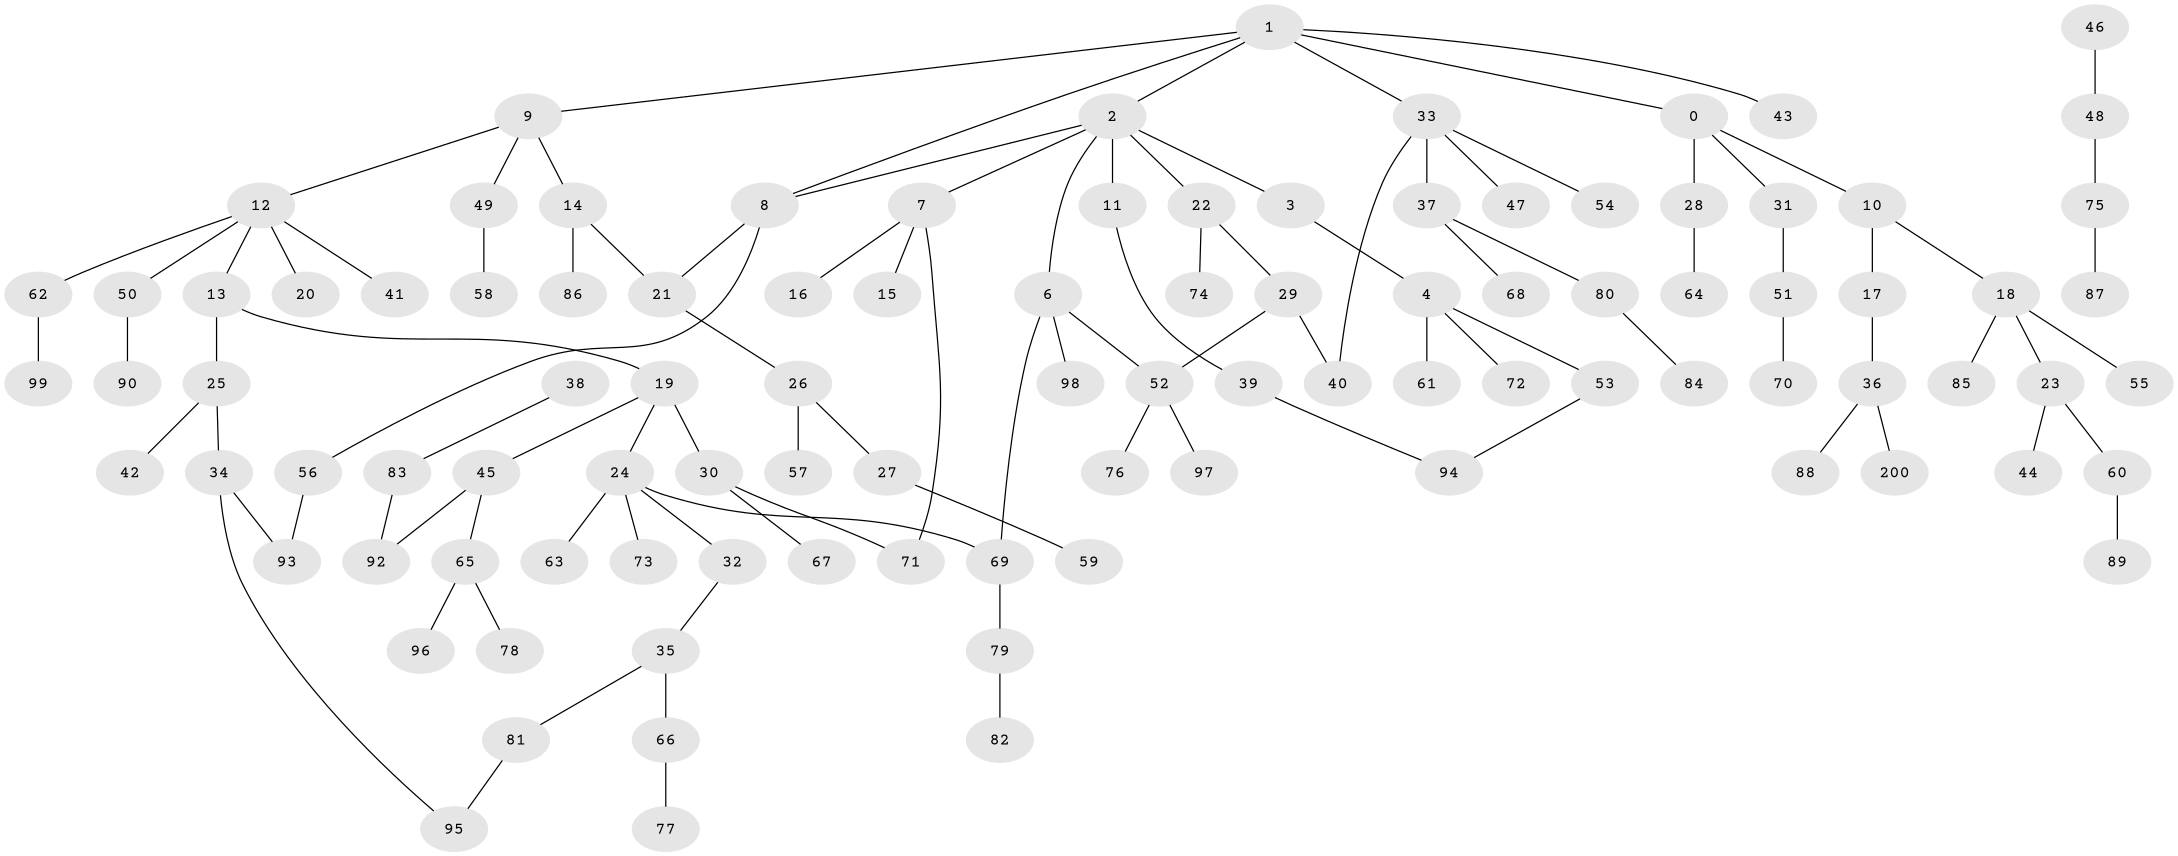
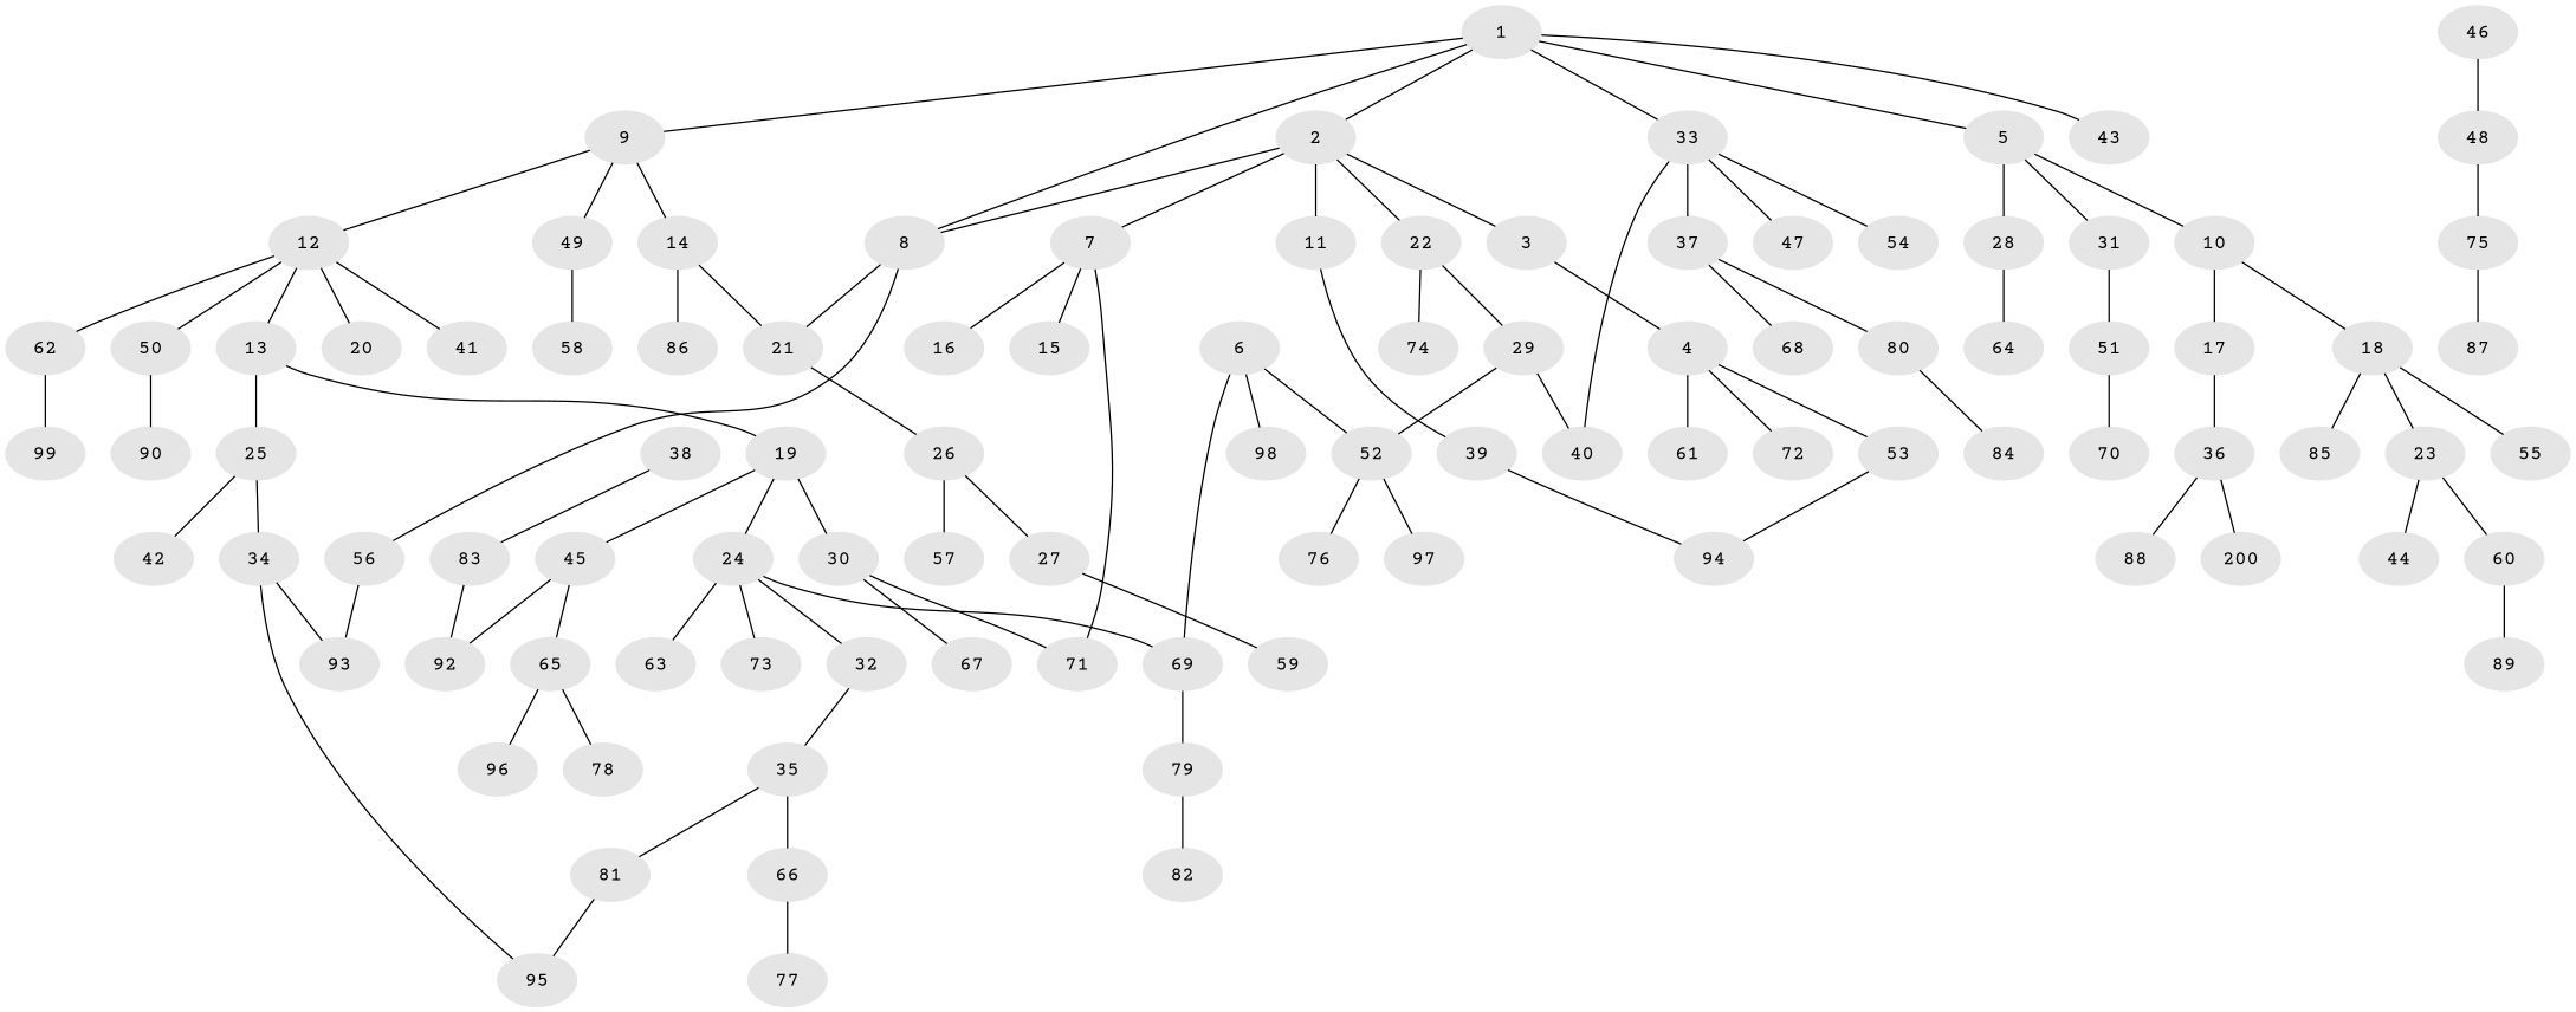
  graph {
    fontname="Courier Prime"
    node [color=gray90 fontname="Courier Prime" style=filled]
    edge [fontname="Courier Prime"]
    1
    2
-   5 [label=0]
+   5
    8
    9
    33
    43
    3
    6
    7
    11
    22
    10
    28
    31
    21
    56
    12
    14
    49
    40
    37
    47
    54
    4
    69
    98
    52
    15
    16
    71
    39
    29
    74
    53
    61
    72
    94
    17
    18
    64
    51
    46
    48
    79
    26
    93
    13
    20
    41
    50
    62
    86
    58
    36
    23
    55
    85
    19
    25
    90
    99
    24
    30
    45
    34
    42
    88
    n69 [label=200]
    44
    60
    32
    63
    73
    67
    65
    92
    38
    83
    27
    57
    89
    35
    95
    59
    76
    97
    70
    66
    81
    68
    80
    77
    84
    78
    96
    75
    87
    82
    1 -- 2
    1 -- 5
    1 -- 8
    1 -- 9
    1 -- 33
    1 -- 43
    2 -- 8
    2 -- 3
-   2 -- 6
    2 -- 7
    2 -- 11
    2 -- 22
    5 -- 10
    5 -- 28
    5 -- 31
    8 -- 21
    8 -- 56
    9 -- 12
    9 -- 14
    9 -- 49
    33 -- 40
    33 -- 37
    33 -- 47
    33 -- 54
    3 -- 4
    6 -- 69
    6 -- 98
    6 -- 52
    7 -- 15
    7 -- 16
    7 -- 71
    11 -- 39
    22 -- 29
    22 -- 74
    10 -- 17
    10 -- 18
    28 -- 64
    31 -- 51
    21 -- 26
    56 -- 93
    12 -- 13
    12 -- 20
    12 -- 41
    12 -- 50
    12 -- 62
    14 -- 21
    14 -- 86
    49 -- 58
    37 -- 68
    37 -- 80
    4 -- 53
    4 -- 61
    4 -- 72
    69 -- 79
    52 -- 76
    52 -- 97
    39 -- 94
    29 -- 40
    29 -- 52
    53 -- 94
    17 -- 36
    18 -- 23
    18 -- 55
    18 -- 85
    51 -- 70
    46 -- 48
    48 -- 75
    79 -- 82
    26 -- 27
    26 -- 57
    13 -- 19
    13 -- 25
    50 -- 90
    62 -- 99
    36 -- 88
    36 -- n69
    23 -- 44
    23 -- 60
    19 -- 24
    19 -- 30
    19 -- 45
    25 -- 34
    25 -- 42
    24 -- 69
    24 -- 32
    24 -- 63
    24 -- 73
    30 -- 71
    30 -- 67
    45 -- 65
    45 -- 92
    34 -- 93
    34 -- 95
    60 -- 89
    32 -- 35
    65 -- 78
    65 -- 96
    38 -- 83
    83 -- 92
    27 -- 59
    35 -- 66
    35 -- 81
    66 -- 77
    81 -- 95
    80 -- 84
    75 -- 87
  }
